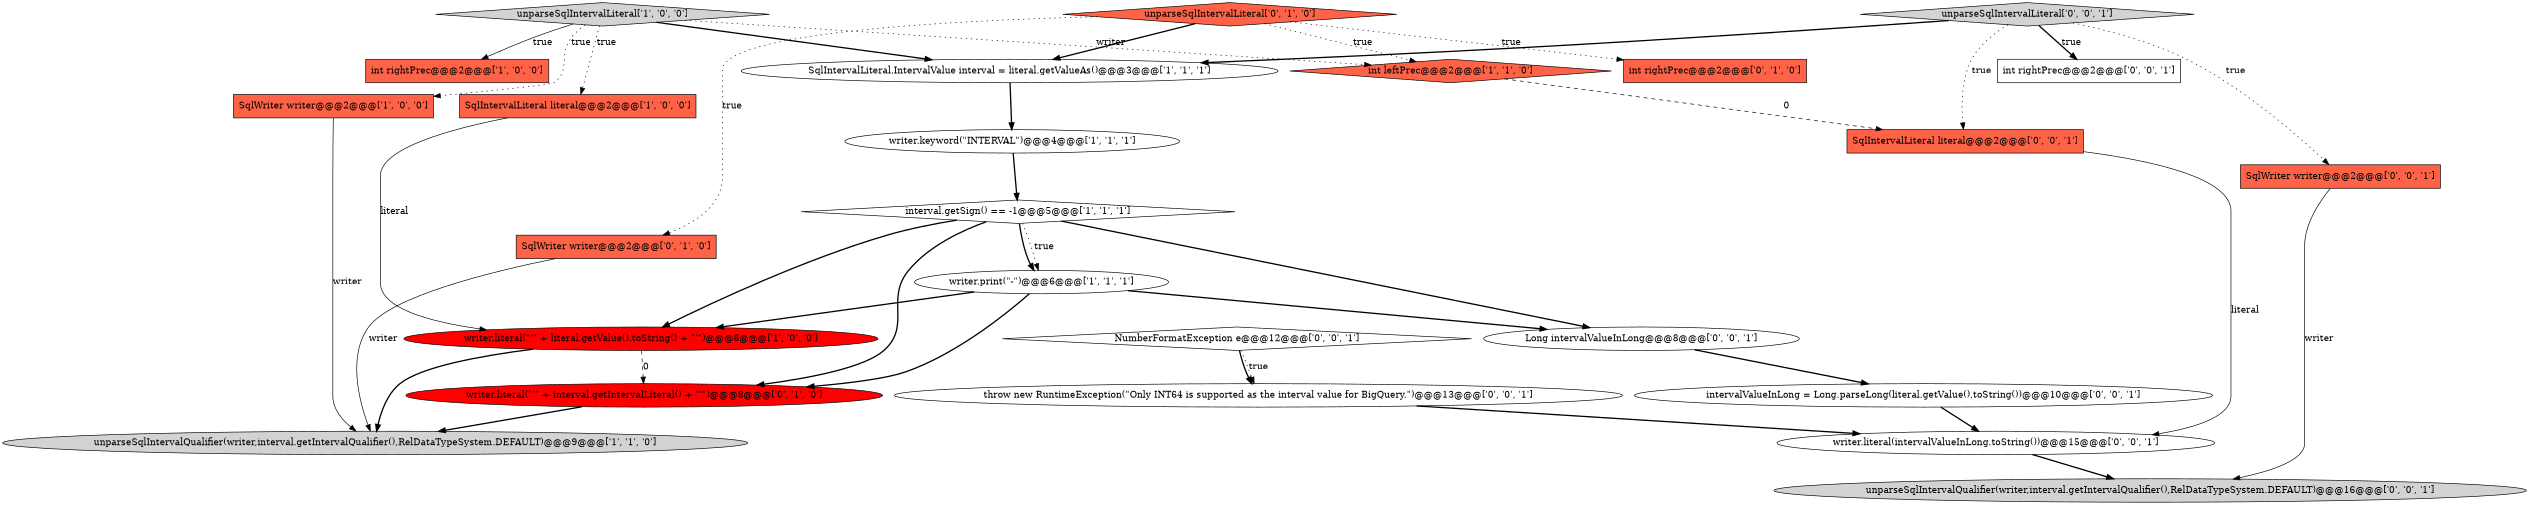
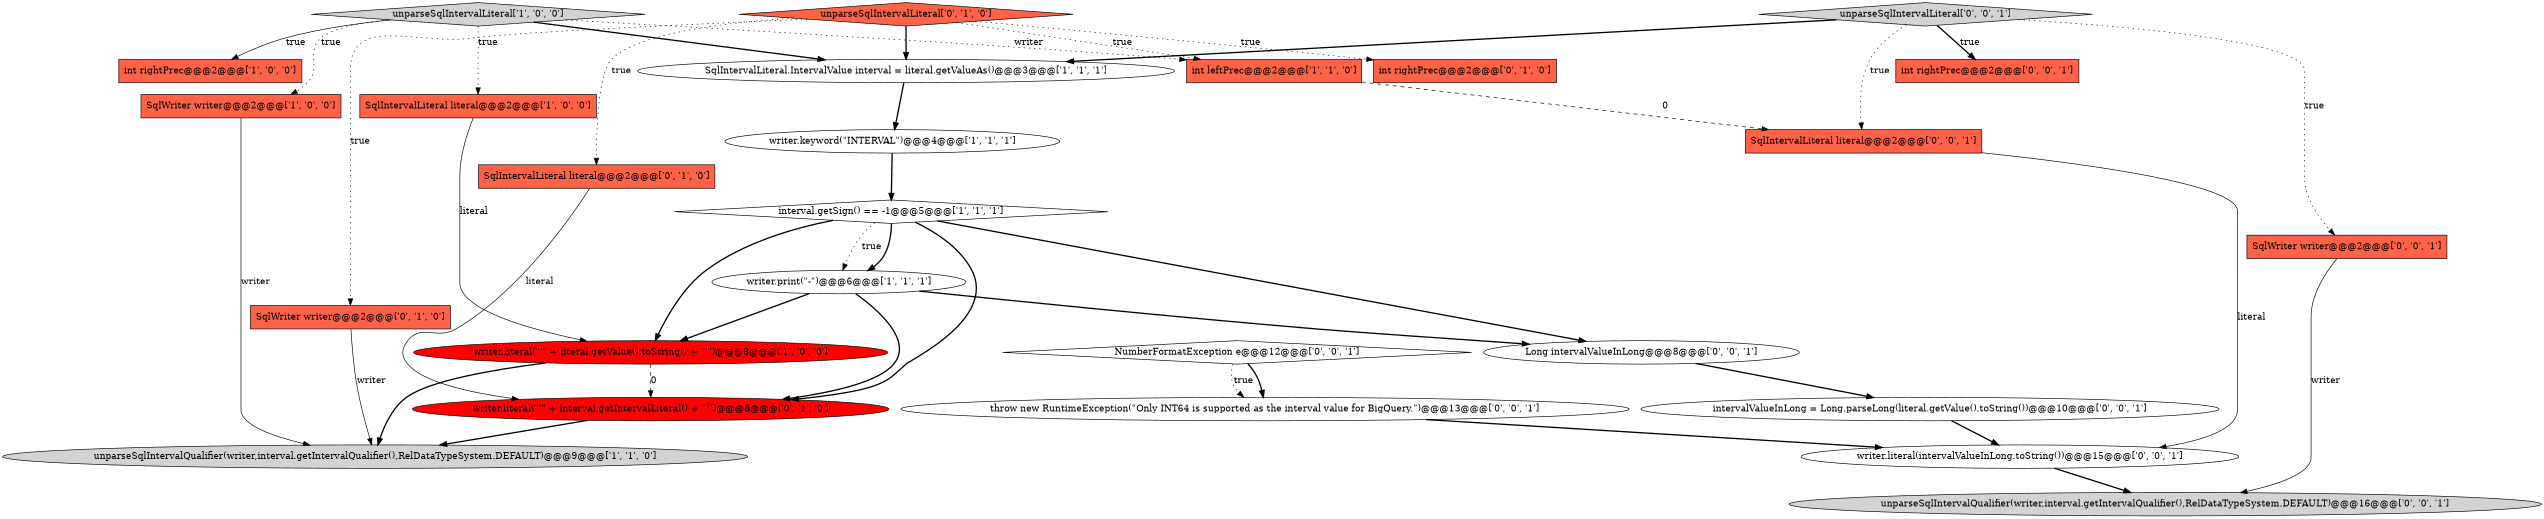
  digraph {
    node [fillcolor=tomato shape=ellipse style=filled]
    edge [style=bold]
    n1 [label="int rightPrec@@@2@@@['1', '0', '0']" shape=box]
    n2 [fillcolor=lightgray label="unparseSqlIntervalQualifier(writer,interval.getIntervalQualifier(),RelDataTypeSystem.DEFAULT)@@@16@@@['0', '0', '1']"]
    n3 [label="SqlWriter writer@@@2@@@['1', '0', '0']" shape=box]
    n4 [fillcolor=lightgray label="unparseSqlIntervalQualifier(writer,interval.getIntervalQualifier(),RelDataTypeSystem.DEFAULT)@@@9@@@['1', '1', '0']"]
    n5 [fillcolor=lightgray label="unparseSqlIntervalLiteral['0', '0', '1']" shape=diamond]
    n6 [label="SqlIntervalLiteral literal@@@2@@@['0', '0', '1']" shape=box]
    n7 [label="SqlWriter writer@@@2@@@['0', '0', '1']" shape=box]
-   n8 [fillcolor=white label="int rightPrec@@@2@@@['0', '0', '1']" shape=box]
+   n8 [label="int rightPrec@@@2@@@['0', '0', '1']" shape=box]
    n9 [fillcolor=white label="SqlIntervalLiteral.IntervalValue interval = literal.getValueAs()@@@3@@@['1', '1', '1']"]
    n10 [fillcolor=white label="writer.literal(intervalValueInLong.toString())@@@15@@@['0', '0', '1']"]
    n11 [fillcolor=white label="writer.keyword(\"INTERVAL\")@@@4@@@['1', '1', '1']"]
    n12 [fillcolor=white label="NumberFormatException e@@@12@@@['0', '0', '1']" shape=diamond]
    n13 [fillcolor=white label="throw new RuntimeException(\"Only INT64 is supported as the interval value for BigQuery.\")@@@13@@@['0', '0', '1']"]
+   n14 [label="SqlIntervalLiteral literal@@@2@@@['0', '1', '0']" shape=box]
    n15 [fillcolor=red label="writer.literal(\"'\" + interval.getIntervalLiteral() + \"'\")@@@8@@@['0', '1', '0']"]
-   n16 [label="int leftPrec@@@2@@@['1', '1', '0']" shape=diamond]
+   n16 [label="int leftPrec@@@2@@@['1', '1', '0']" shape=box]
    n17 [fillcolor=white label="interval.getSign() == -1@@@5@@@['1', '1', '1']" shape=diamond]
    n18 [fillcolor=red label="writer.literal(\"'\" + literal.getValue().toString() + \"'\")@@@8@@@['1', '0', '0']"]
    n19 [fillcolor=white label="writer.print(\"-\")@@@6@@@['1', '1', '1']"]
    n20 [fillcolor=white label="Long intervalValueInLong@@@8@@@['0', '0', '1']"]
    n21 [label="SqlWriter writer@@@2@@@['0', '1', '0']" shape=box]
    n22 [fillcolor=lightgray label="unparseSqlIntervalLiteral['1', '0', '0']" shape=diamond]
    n23 [label="SqlIntervalLiteral literal@@@2@@@['1', '0', '0']" shape=box]
    n24 [label="int rightPrec@@@2@@@['0', '1', '0']" shape=box]
    n25 [fillcolor=white label="intervalValueInLong = Long.parseLong(literal.getValue().toString())@@@10@@@['0', '0', '1']"]
    n26 [label="unparseSqlIntervalLiteral['0', '1', '0']" shape=diamond]
    n3 -> n4 [label=writer style=solid]
    n5 -> n6 [label=true style=dotted]
    n5 -> n7 [label=true style=dotted]
    n5 -> n8 [label=true]
    n5 -> n9
    n6 -> n10 [label=literal style=solid]
    n7 -> n2 [label=writer style=solid]
    n9 -> n11
    n10 -> n2
    n11 -> n17
    n12 -> n13
    n12 -> n13 [label=true style=dotted]
    n13 -> n10
+   n14 -> n15 [label=literal style=solid]
    n15 -> n4
    n16 -> n6 [label=0 style=dashed]
    n17 -> n15
    n17 -> n18
    n17 -> n19 [label=true style=dotted]
    n17 -> n19
    n17 -> n20
    n18 -> n4
    n18 -> n15 [label=0 style=dashed]
    n19 -> n15
    n19 -> n18
    n19 -> n20
    n20 -> n25
    n21 -> n4 [label=writer style=solid]
    n22 -> n1 [label=true style=solid]
    n22 -> n3 [label=true style=dotted]
    n22 -> n9
    n22 -> n16 [label=writer style=dotted]
    n22 -> n23 [label=true style=dotted]
    n23 -> n18 [label=literal style=solid]
    n25 -> n10
    n26 -> n9
+   n26 -> n14 [label=true style=dotted]
    n26 -> n16 [label=true style=dotted]
    n26 -> n21 [label=true style=dotted]
    n26 -> n24 [label=true style=dotted]
  }
